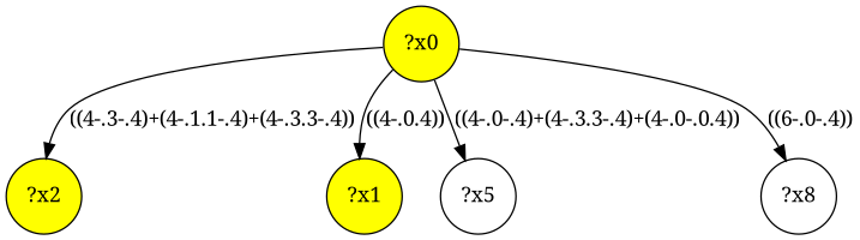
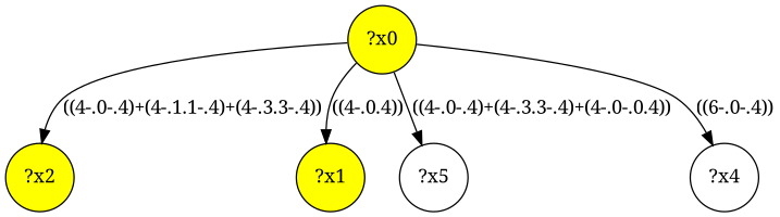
  digraph {
    fontname="Noto Serif"
    node [fillcolor=yellow fontname="Noto Serif" shape=circle style="filled,"]
    edge [fontname="Noto Serif"]
    n1 [label="?x0"]
    n2 [label="?x2"]
    n3 [label="?x1"]
    n4 [label="?x5" fillcolor="" style=""]
-   n5 [label="?x8" fillcolor="" style=""]
-   n1 -> n2 [label="((4-.3-.4)+(4-.1.1-.4)+(4-.3.3-.4))"]
+   n5 [label="?x4" fillcolor="" style=""]
+   n1 -> n2 [label="((4-.0-.4)+(4-.1.1-.4)+(4-.3.3-.4))"]
    n1 -> n3 [label="((4-.0.4))"]
    n1 -> n4 [label="((4-.0-.4)+(4-.3.3-.4)+(4-.0-.0.4))"]
    n1 -> n5 [label="((6-.0-.4))"]
  }
